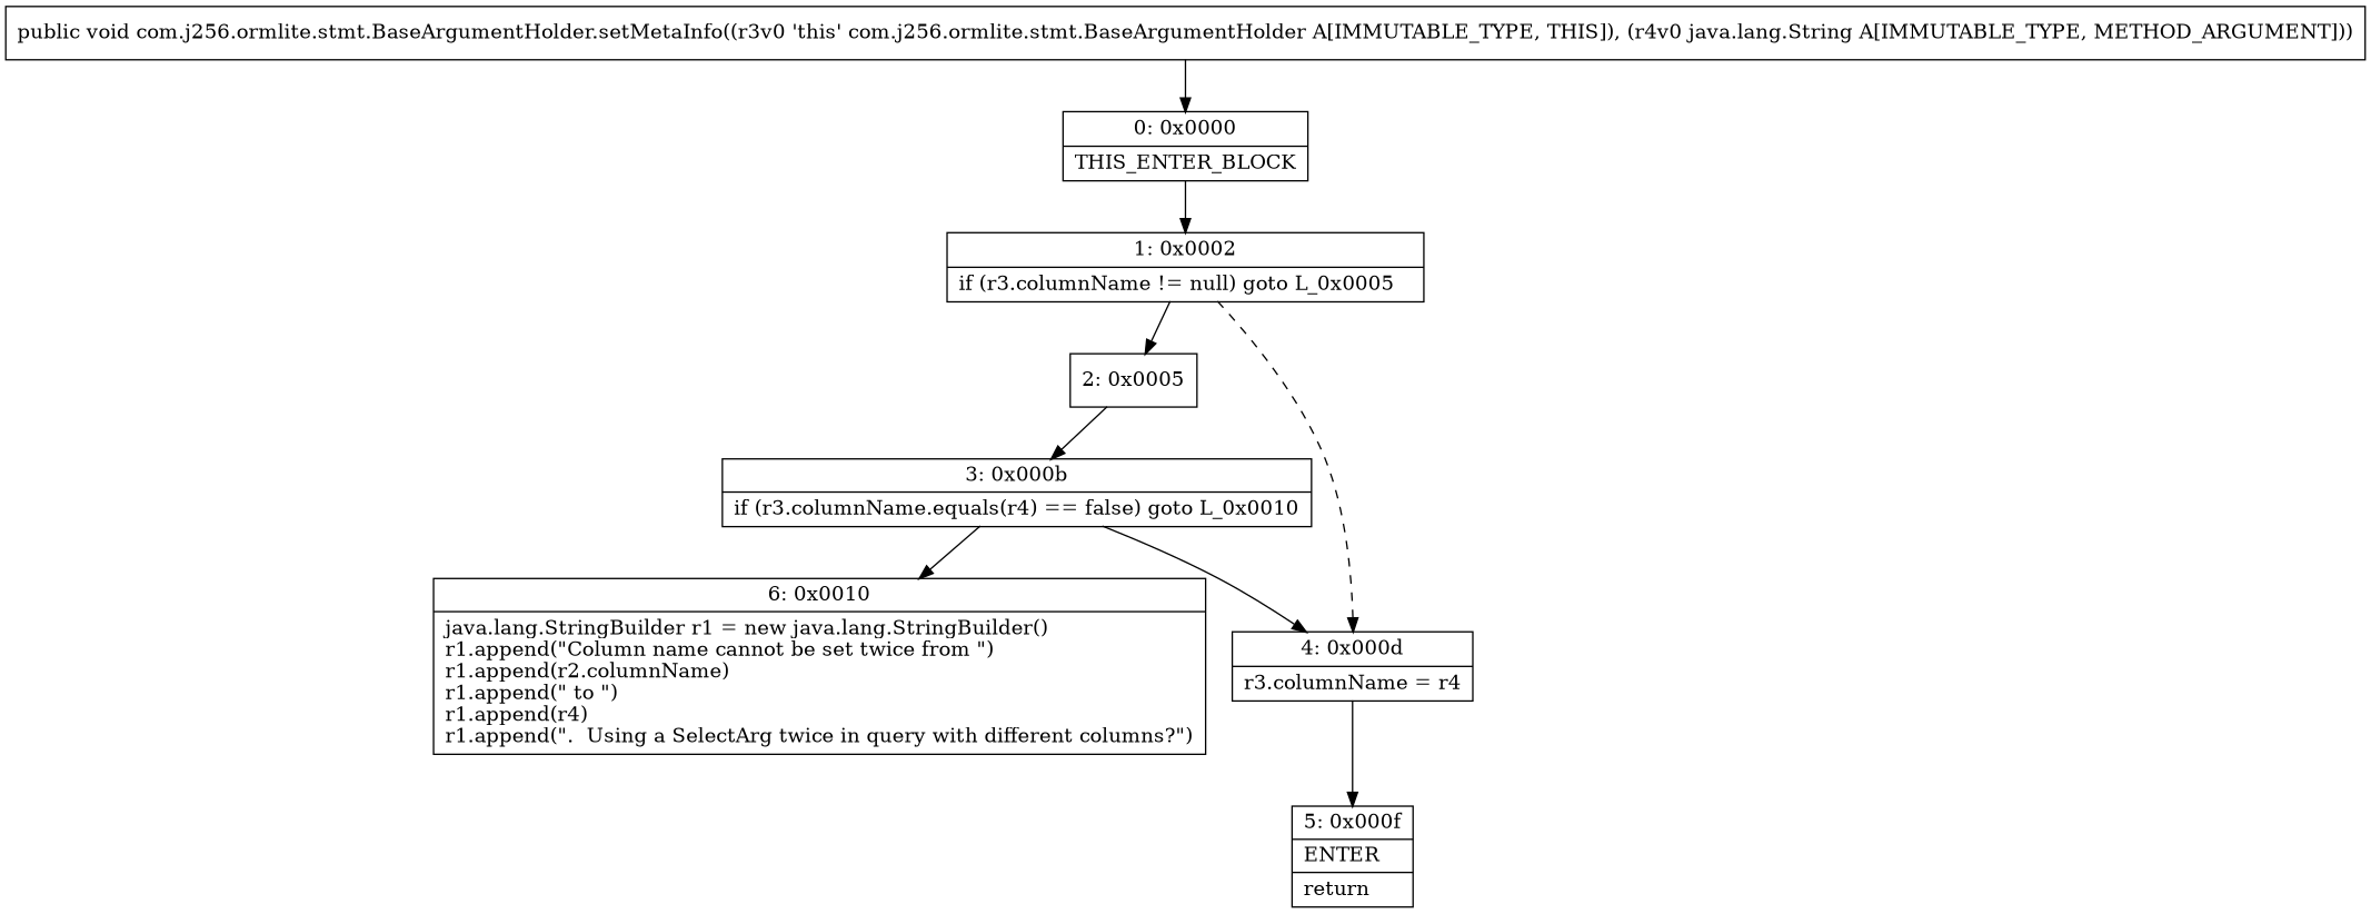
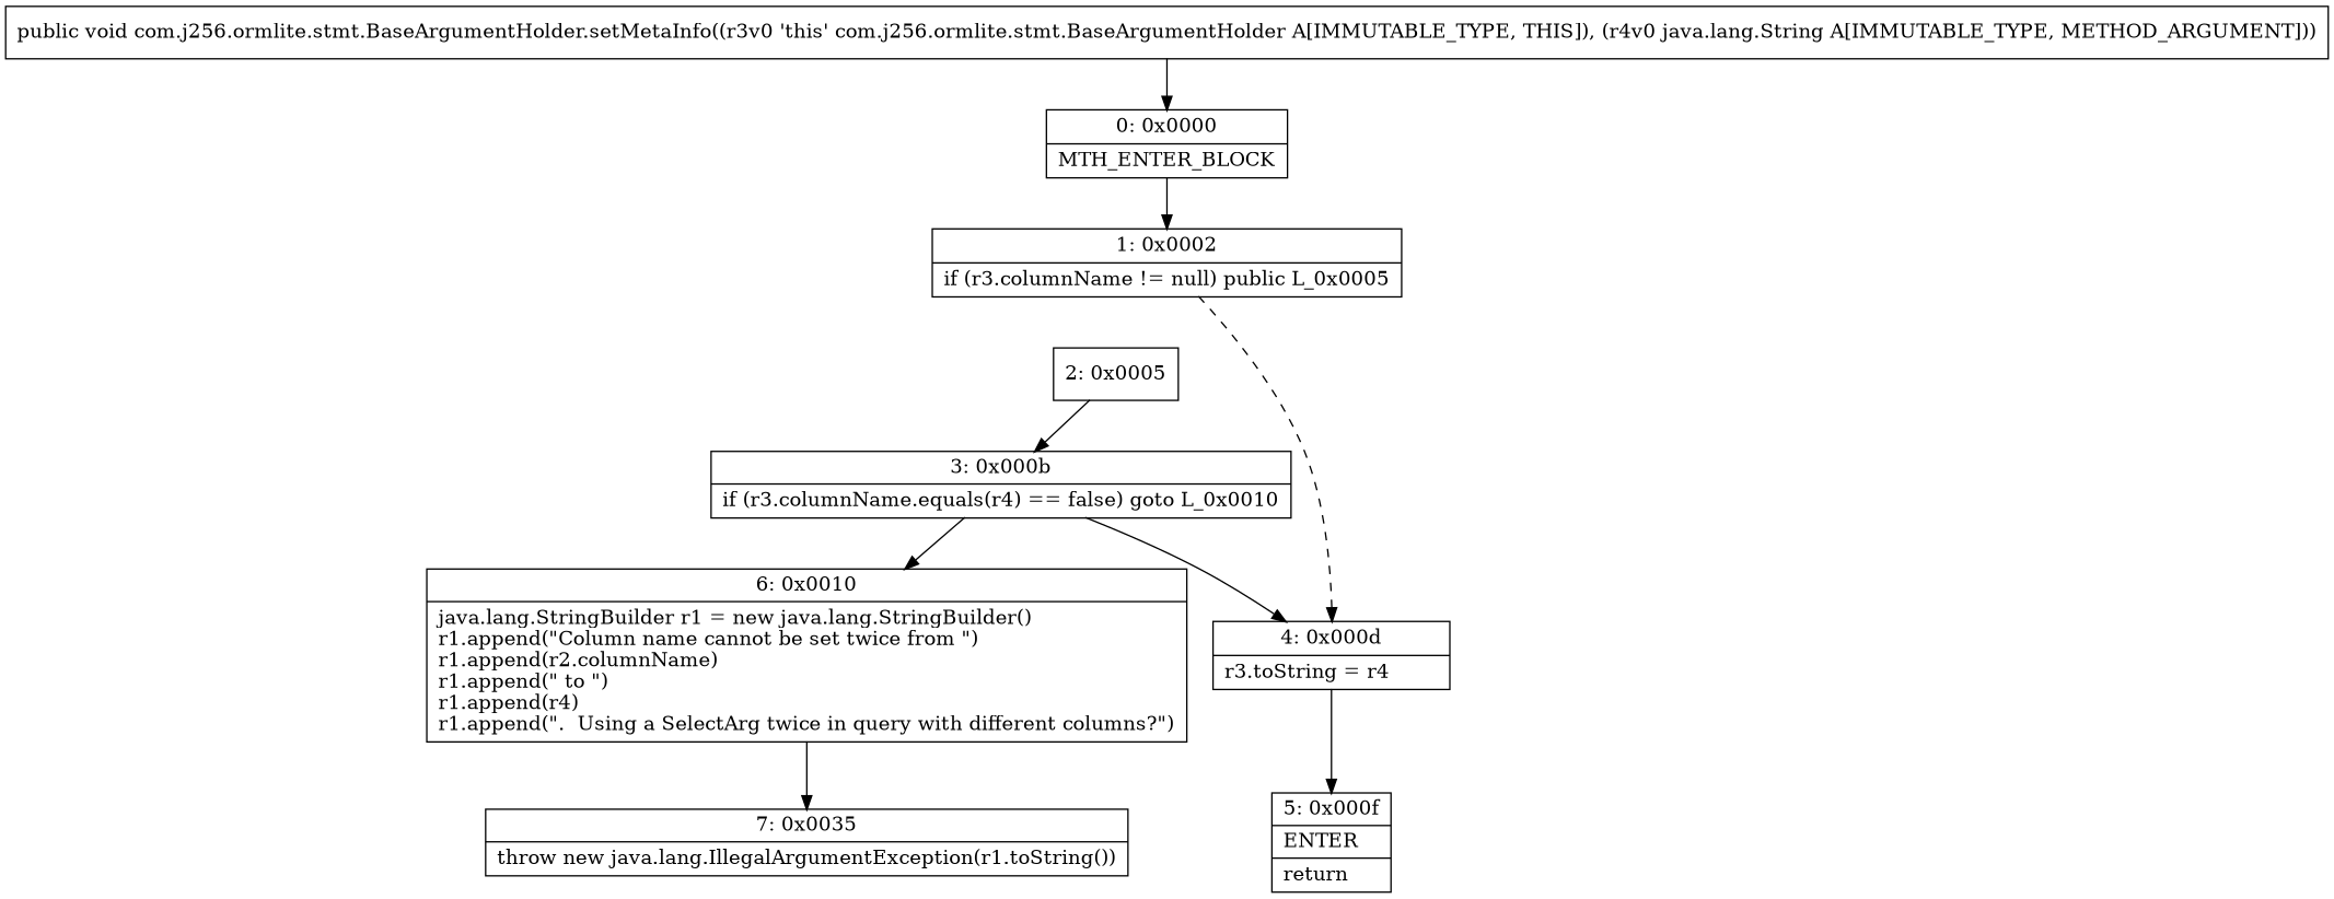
  digraph {
    node [shape=record]
-   n1 [label="{0\:\ 0x0000|THIS_ENTER_BLOCK\l}"]
-   n2 [label="{1\:\ 0x0002|if (r3.columnName != null) goto L_0x0005\l}"]
+   n1 [label="{0\:\ 0x0000|MTH_ENTER_BLOCK\l}"]
+   n2 [label="{1\:\ 0x0002|if (r3.columnName != null) public L_0x0005\l}"]
    n3 [label="{2\:\ 0x0005}"]
-   n4 [label="{4\:\ 0x000d|r3.columnName = r4\l}"]
+   n4 [label="{4\:\ 0x000d|r3.toString = r4\l}"]
    n5 [label="{3\:\ 0x000b|if (r3.columnName.equals(r4) == false) goto L_0x0010\l}"]
    n6 [label="{5\:\ 0x000f|ENTER\l|return\l}"]
    n7 [label="{6\:\ 0x0010|java.lang.StringBuilder r1 = new java.lang.StringBuilder()\lr1.append(\"Column name cannot be set twice from \")\lr1.append(r2.columnName)\lr1.append(\" to \")\lr1.append(r4)\lr1.append(\".  Using a SelectArg twice in query with different columns?\")\l}"]
+   n8 [label="{7\:\ 0x0035|throw new java.lang.IllegalArgumentException(r1.toString())\l}"]
    n9 [label="{public void com.j256.ormlite.stmt.BaseArgumentHolder.setMetaInfo((r3v0 'this' com.j256.ormlite.stmt.BaseArgumentHolder A[IMMUTABLE_TYPE, THIS]), (r4v0 java.lang.String A[IMMUTABLE_TYPE, METHOD_ARGUMENT])) }"]
    n1 -> n2
-   n2 -> n3
    n2 -> n4 [style=dashed]
    n3 -> n5
    n4 -> n6
    n5 -> n4 [style=solid]
    n5 -> n7
+   n7 -> n8
    n9 -> n1
  }
